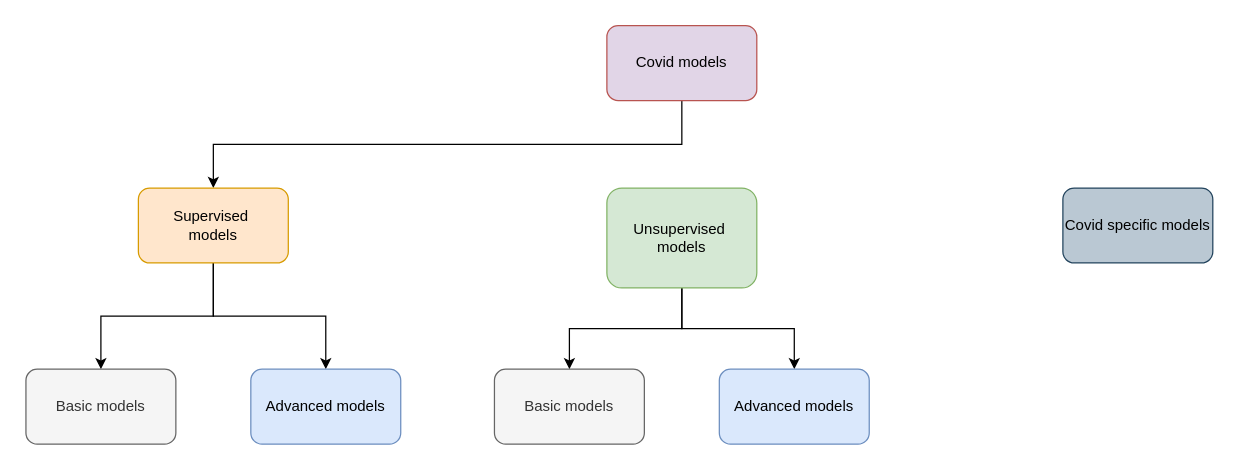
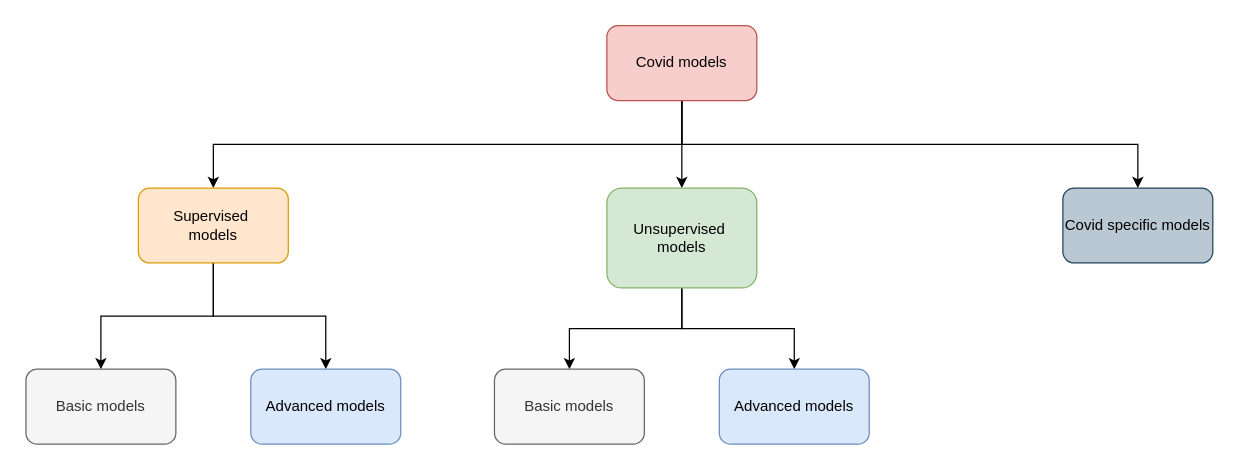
  <mxCell id="0" />
  <mxCell id="1" parent="0" />
  <mxCell id="2" style="edgeStyle=orthogonalEdgeStyle;rounded=0;orthogonalLoop=1;jettySize=auto;html=1;exitX=0.5;exitY=1;exitDx=0;exitDy=0;entryX=0.5;entryY=0;entryDx=0;entryDy=0;" parent="1" source="5" target="8" edge="1"><mxGeometry relative="1" as="geometry" /></mxCell>
- <mxCell id="5" value="Covid models" style="rounded=1;whiteSpace=wrap;html=1;fillColor=#e1d5e7;strokeColor=#b85450;" parent="1" vertex="1"><mxGeometry x="485" y="20" width="120" height="60" as="geometry" /></mxCell>
+ <mxCell id="3" style="edgeStyle=orthogonalEdgeStyle;rounded=0;orthogonalLoop=1;jettySize=auto;html=1;exitX=0.5;exitY=1;exitDx=0;exitDy=0;entryX=0.5;entryY=0;entryDx=0;entryDy=0;" parent="1" source="5" target="11" edge="1"><mxGeometry relative="1" as="geometry" /></mxCell>
+ <mxCell id="4" style="edgeStyle=orthogonalEdgeStyle;rounded=0;orthogonalLoop=1;jettySize=auto;html=1;exitX=0.5;exitY=1;exitDx=0;exitDy=0;entryX=0.5;entryY=0;entryDx=0;entryDy=0;" parent="1" source="5" target="16" edge="1"><mxGeometry relative="1" as="geometry" /></mxCell>
+ <mxCell id="5" value="Covid models" style="rounded=1;whiteSpace=wrap;html=1;fillColor=#f8cecc;strokeColor=#b85450;" parent="1" vertex="1"><mxGeometry x="485" y="20" width="120" height="60" as="geometry" /></mxCell>
  <mxCell id="6" style="edgeStyle=orthogonalEdgeStyle;rounded=0;orthogonalLoop=1;jettySize=auto;html=1;exitX=0.5;exitY=1;exitDx=0;exitDy=0;entryX=0.5;entryY=0;entryDx=0;entryDy=0;" parent="1" source="8" target="12" edge="1"><mxGeometry relative="1" as="geometry" /></mxCell>
  <mxCell id="7" style="edgeStyle=orthogonalEdgeStyle;rounded=0;orthogonalLoop=1;jettySize=auto;html=1;exitX=0.5;exitY=1;exitDx=0;exitDy=0;entryX=0.5;entryY=0;entryDx=0;entryDy=0;" parent="1" source="8" target="13" edge="1"><mxGeometry relative="1" as="geometry" /></mxCell>
  <mxCell id="8" value="Supervised&amp;nbsp;&lt;div&gt;models&lt;/div&gt;" style="rounded=1;whiteSpace=wrap;html=1;fillColor=#ffe6cc;strokeColor=#d79b00;" parent="1" vertex="1"><mxGeometry x="110" y="150" width="120" height="60" as="geometry" /></mxCell>
  <mxCell id="9" style="edgeStyle=orthogonalEdgeStyle;rounded=0;orthogonalLoop=1;jettySize=auto;html=1;exitX=0.5;exitY=1;exitDx=0;exitDy=0;entryX=0.5;entryY=0;entryDx=0;entryDy=0;" parent="1" source="11" target="14" edge="1"><mxGeometry relative="1" as="geometry" /></mxCell>
  <mxCell id="10" style="edgeStyle=orthogonalEdgeStyle;rounded=0;orthogonalLoop=1;jettySize=auto;html=1;exitX=0.5;exitY=1;exitDx=0;exitDy=0;" parent="1" source="11" target="15" edge="1"><mxGeometry relative="1" as="geometry" /></mxCell>
  <mxCell id="11" value="Unsupervised&amp;nbsp;&lt;div&gt;models&lt;/div&gt;" style="rounded=1;whiteSpace=wrap;html=1;fillColor=#d5e8d4;strokeColor=#82b366;" parent="1" vertex="1"><mxGeometry x="485" y="150" width="120" height="80" as="geometry" /></mxCell>
  <mxCell id="12" value="Basic models" style="rounded=1;whiteSpace=wrap;html=1;fillColor=#f5f5f5;strokeColor=#666666;fontColor=#333333;" parent="1" vertex="1"><mxGeometry x="20" y="295" width="120" height="60" as="geometry" /></mxCell>
  <mxCell id="13" value="Advanced models" style="rounded=1;whiteSpace=wrap;html=1;fillColor=#dae8fc;strokeColor=#6c8ebf;" parent="1" vertex="1"><mxGeometry x="200" y="295" width="120" height="60" as="geometry" /></mxCell>
  <mxCell id="14" value="Basic models" style="rounded=1;whiteSpace=wrap;html=1;fillColor=#f5f5f5;fontColor=#333333;strokeColor=#666666;" parent="1" vertex="1"><mxGeometry x="395" y="295" width="120" height="60" as="geometry" /></mxCell>
  <mxCell id="15" value="Advanced models" style="rounded=1;whiteSpace=wrap;html=1;fillColor=#dae8fc;strokeColor=#6c8ebf;" parent="1" vertex="1"><mxGeometry x="575" y="295" width="120" height="60" as="geometry" /></mxCell>
  <mxCell id="16" value="Covid specific models" style="rounded=1;whiteSpace=wrap;html=1;fillColor=#bac8d3;strokeColor=#23445d;" parent="1" vertex="1"><mxGeometry x="850" y="150" width="120" height="60" as="geometry" /></mxCell>
